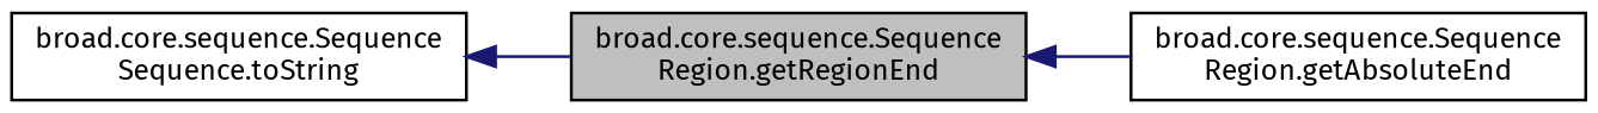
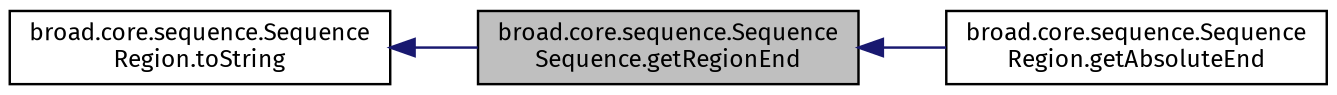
  digraph {
    fontname="Fira Sans"
    rankdir=LR
    node [color=black fillcolor=white fontname="Fira Sans" fontsize=10 shape=record style=filled]
    edge [color=midnightblue dir=back fontname="Fira Sans" fontsize=10 labelfontname=Helvetica labelfontsize=10 style=solid]
-   n1 [fillcolor=grey75 fontcolor=black height=0.2 label="broad.core.sequence.Sequence\lRegion.getRegionEnd" width=0.4]
+   n1 [fillcolor=grey75 fontcolor=black height=0.2 label="broad.core.sequence.Sequence\lSequence.getRegionEnd" width=0.4]
    n2 [height=0.2 label="broad.core.sequence.Sequence\lRegion.getAbsoluteEnd" width=0.4]
-   n3 [height=0.2 label="broad.core.sequence.Sequence\lSequence.toString" width=0.4]
+   n3 [height=0.2 label="broad.core.sequence.Sequence\lRegion.toString" width=0.4]
    n1 -> n2
    n3 -> n1
  }
